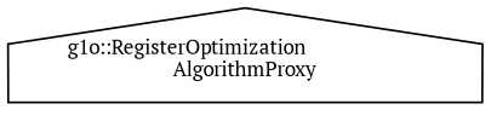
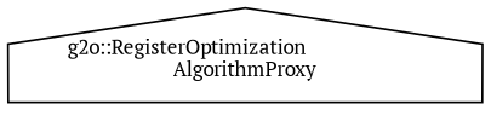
  digraph {
    rankdir=LR
    fontname="PT Serif"
-   n1 [color=black fillcolor=white fontname="PT Serif" fontsize=10 height=0.2 label="g1o::RegisterOptimization\lAlgorithmProxy" shape=house style=filled width=0.4]
+   n1 [color=black fillcolor=white fontname="PT Serif" fontsize=10 height=0.2 label="g2o::RegisterOptimization\lAlgorithmProxy" shape=house style=filled width=0.4]
  }
